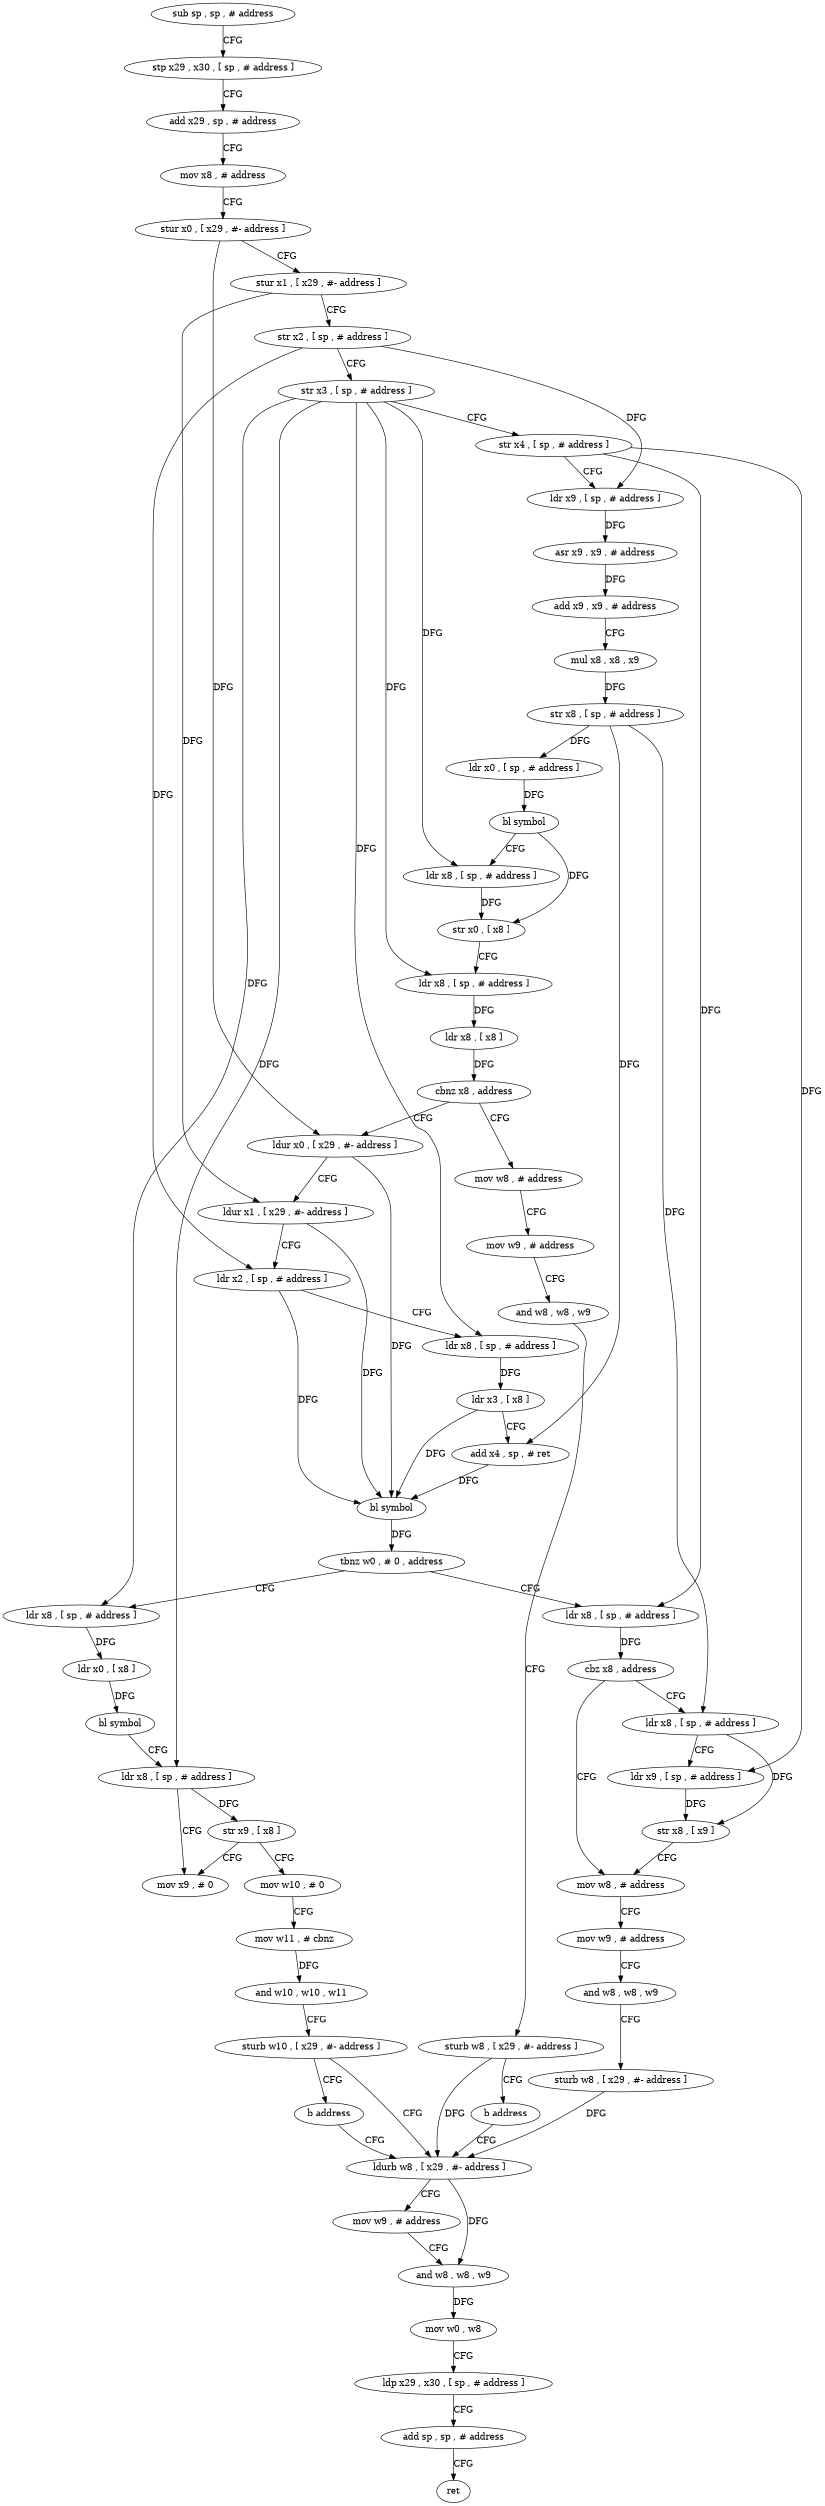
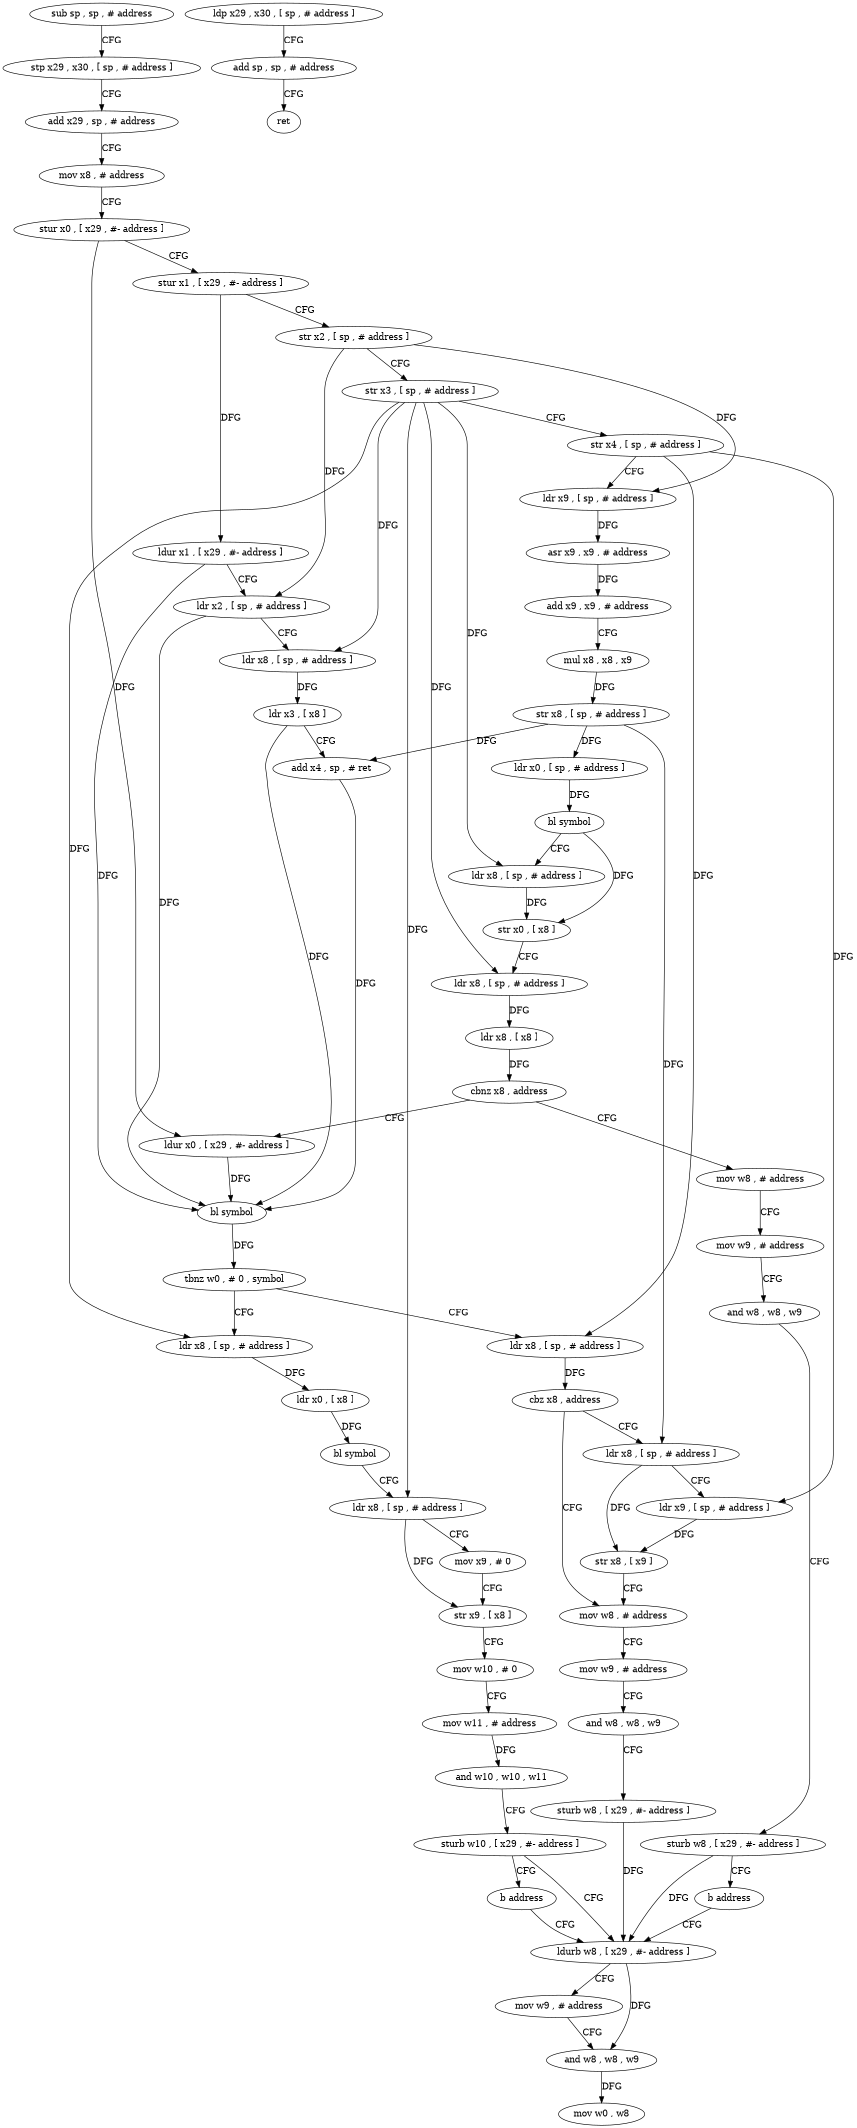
  digraph {
    n1 [label="sub sp , sp , # address"]
    n2 [label="stp x29 , x30 , [ sp , # address ]"]
    n3 [label="add x29 , sp , # address"]
    n4 [label="mov x8 , # address"]
    n5 [label="stur x0 , [ x29 , #- address ]"]
    n6 [label="stur x1 , [ x29 , #- address ]"]
    n7 [label="ldur x0 , [ x29 , #- address ]"]
    n8 [label="str x2 , [ sp , # address ]"]
    n9 [label="ldur x1 , [ x29 , #- address ]"]
    n10 [label="bl symbol"]
    n11 [label="str x3 , [ sp , # address ]"]
    n12 [label="ldr x9 , [ sp , # address ]"]
    n13 [label="ldr x2 , [ sp , # address ]"]
    n14 [label="str x4 , [ sp , # address ]"]
    n15 [label="ldr x8 , [ sp , # address ]"]
    n16 [label="ldr x8 , [ sp , # address ]"]
    n17 [label="ldr x8 , [ sp , # address ]"]
    n18 [label="ldr x8 , [ sp , # address ]"]
    n19 [label="ldr x8 , [ sp , # address ]"]
    n20 [label="asr x9 , x9 , # address"]
    n21 [label="ldr x8 , [ sp , # address ]"]
    n22 [label="ldr x9 , [ sp , # address ]"]
    n23 [label="str x0 , [ x8 ]"]
    n24 [label="ldr x8 , [ x8 ]"]
    n25 [label="ldr x3 , [ x8 ]"]
    n26 [label="ldr x0 , [ x8 ]"]
    n27 [label="mov x9 , # 0"]
    n28 [label="str x9 , [ x8 ]"]
    n29 [label="cbz x8 , address"]
    n30 [label="str x8 , [ x9 ]"]
    n31 [label="add x9 , x9 , # address"]
    n32 [label="mul x8 , x8 , x9"]
    n33 [label="str x8 , [ sp , # address ]"]
    n34 [label="ldr x0 , [ sp , # address ]"]
    n35 [label="add x4 , sp , # ret"]
    n36 [label="ldr x8 , [ sp , # address ]"]
    n37 [label="bl symbol"]
    n38 [label="cbnz x8 , address"]
    n39 [label="mov w8 , # address"]
    n40 [label="mov w9 , # address"]
-   n41 [label="tbnz w0 , # 0 , address"]
+   n41 [label="tbnz w0 , # 0 , symbol"]
    n42 [label="and w8 , w8 , w9"]
    n43 [label="mov w8 , # address"]
    n44 [label="bl symbol"]
    n45 [label="sturb w8 , [ x29 , #- address ]"]
    n46 [label="b address"]
    n47 [label="ldurb w8 , [ x29 , #- address ]"]
    n48 [label="mov w9 , # address"]
    n49 [label="and w8 , w8 , w9"]
    n50 [label="mov w0 , w8"]
    n51 [label="mov w9 , # address"]
    n52 [label="and w8 , w8 , w9"]
    n53 [label="mov w10 , # 0"]
-   n54 [label="mov w11 , # cbnz"]
+   n54 [label="mov w11 , # address"]
    n55 [label="and w10 , w10 , w11"]
    n56 [label="sturb w10 , [ x29 , #- address ]"]
    n57 [label="b address"]
    n58 [label="ldp x29 , x30 , [ sp , # address ]"]
    n59 [label="add sp , sp , # address"]
    n60 [label=ret]
    n61 [label="sturb w8 , [ x29 , #- address ]"]
    n1 -> n2 [label=CFG]
    n2 -> n3 [label=CFG]
    n3 -> n4 [label=CFG]
    n4 -> n5 [label=CFG]
    n5 -> n6 [label=CFG]
    n5 -> n7 [label=DFG]
    n6 -> n8 [label=CFG]
    n6 -> n9 [label=DFG]
-   n7 -> n9 [label=CFG]
    n7 -> n10 [label=DFG]
    n8 -> n11 [label=CFG]
    n8 -> n12 [label=DFG]
    n8 -> n13 [label=DFG]
    n9 -> n10 [label=DFG]
    n9 -> n13 [label=CFG]
    n10 -> n41 [label=DFG]
    n11 -> n14 [label=CFG]
    n11 -> n15 [label=DFG]
    n11 -> n16 [label=DFG]
    n11 -> n17 [label=DFG]
    n11 -> n18 [label=DFG]
    n11 -> n19 [label=DFG]
    n12 -> n20 [label=DFG]
    n13 -> n10 [label=DFG]
    n13 -> n17 [label=CFG]
    n14 -> n12 [label=CFG]
    n14 -> n21 [label=DFG]
    n14 -> n22 [label=DFG]
    n15 -> n23 [label=DFG]
    n16 -> n24 [label=DFG]
    n17 -> n25 [label=DFG]
    n18 -> n26 [label=DFG]
    n19 -> n27 [label=CFG]
    n19 -> n28 [label=DFG]
    n20 -> n31 [label=DFG]
    n21 -> n29 [label=DFG]
    n22 -> n30 [label=DFG]
    n23 -> n16 [label=CFG]
    n24 -> n38 [label=DFG]
    n25 -> n10 [label=DFG]
    n25 -> n35 [label=CFG]
    n26 -> n44 [label=DFG]
-   n28 -> n27 [label=CFG]
+   n27 -> n28 [label=CFG]
    n28 -> n53 [label=CFG]
    n29 -> n36 [label=CFG]
    n29 -> n43 [label=CFG]
    n30 -> n43 [label=CFG]
    n31 -> n32 [label=CFG]
    n32 -> n33 [label=DFG]
    n33 -> n34 [label=DFG]
    n33 -> n35 [label=DFG]
    n33 -> n36 [label=DFG]
    n34 -> n37 [label=DFG]
    n35 -> n10 [label=DFG]
    n36 -> n22 [label=CFG]
    n36 -> n30 [label=DFG]
    n37 -> n15 [label=CFG]
    n37 -> n23 [label=DFG]
    n38 -> n7 [label=CFG]
    n38 -> n39 [label=CFG]
    n39 -> n40 [label=CFG]
    n40 -> n42 [label=CFG]
    n41 -> n18 [label=CFG]
    n41 -> n21 [label=CFG]
    n42 -> n45 [label=CFG]
    n43 -> n51 [label=CFG]
    n44 -> n19 [label=CFG]
    n45 -> n46 [label=CFG]
    n45 -> n47 [label=DFG]
    n46 -> n47 [label=CFG]
    n47 -> n48 [label=CFG]
    n47 -> n49 [label=DFG]
    n48 -> n49 [label=CFG]
    n49 -> n50 [label=DFG]
-   n50 -> n58 [label=CFG]
    n51 -> n52 [label=CFG]
    n52 -> n61 [label=CFG]
    n53 -> n54 [label=CFG]
    n54 -> n55 [label=DFG]
    n55 -> n56 [label=CFG]
    n56 -> n47 [label=CFG]
    n56 -> n57 [label=CFG]
    n57 -> n47 [label=CFG]
    n58 -> n59 [label=CFG]
    n59 -> n60 [label=CFG]
    n61 -> n47 [label=DFG]
  }
